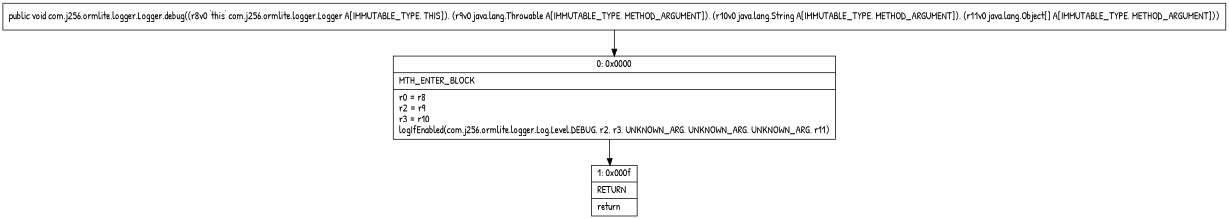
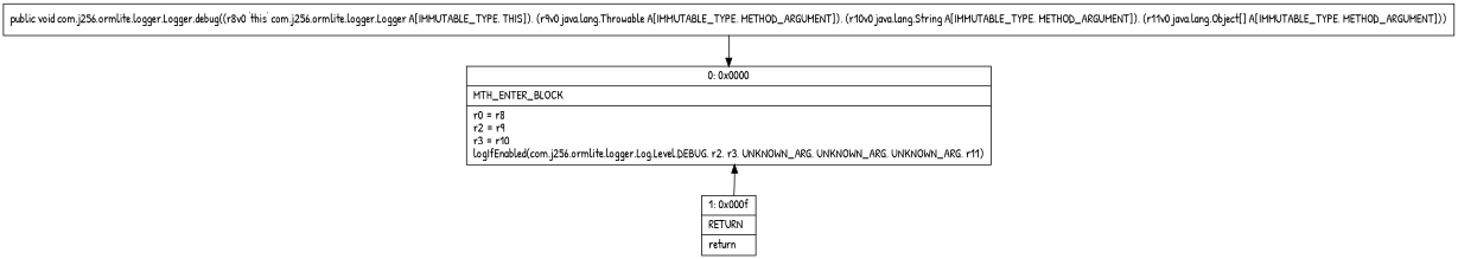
  digraph {
    fontname="Patrick Hand"
    node [shape=record fontname="Patrick Hand"]
    edge [fontname="Patrick Hand"]
    n1 [label="{0\:\ 0x0000|MTH_ENTER_BLOCK\l|r0 = r8\lr2 = r9\lr3 = r10\llogIfEnabled(com.j256.ormlite.logger.Log.Level.DEBUG, r2, r3, UNKNOWN_ARG, UNKNOWN_ARG, UNKNOWN_ARG, r11)\l}"]
    n2 [label="{1\:\ 0x000f|RETURN\l|return\l}"]
    n3 [label="{public void com.j256.ormlite.logger.Logger.debug((r8v0 'this' com.j256.ormlite.logger.Logger A[IMMUTABLE_TYPE, THIS]), (r9v0 java.lang.Throwable A[IMMUTABLE_TYPE, METHOD_ARGUMENT]), (r10v0 java.lang.String A[IMMUTABLE_TYPE, METHOD_ARGUMENT]), (r11v0 java.lang.Object[] A[IMMUTABLE_TYPE, METHOD_ARGUMENT])) }"]
-   n1 -> n2
+   n2 -> n1
    n3 -> n1
  }
